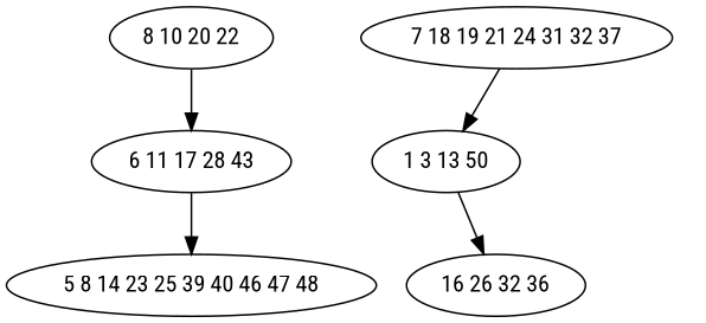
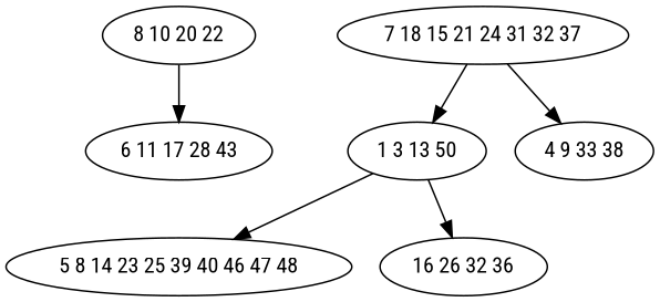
  digraph {
    fontname="Roboto Condensed"
    node [fontname="Roboto Condensed"]
    edge [fontname="Roboto Condensed"]
    n1 [label="8 10 20 22"]
    n2 [label="6 11 17 28 43"]
    n3 [label="5 8 14 23 25 39 40 46 47 48"]
-   n4 [label="7 18 19 21 24 31 32 37"]
+   n4 [label="7 18 15 21 24 31 32 37"]
    n5 [label="1 3 13 50"]
+   n6 [label="4 9 33 38"]
    n7 [label="16 26 32 36"]
    n1 -> n2
-   n2 -> n3
+   n5 -> n3
    n4 -> n5
+   n4 -> n6
    n5 -> n7
  }
